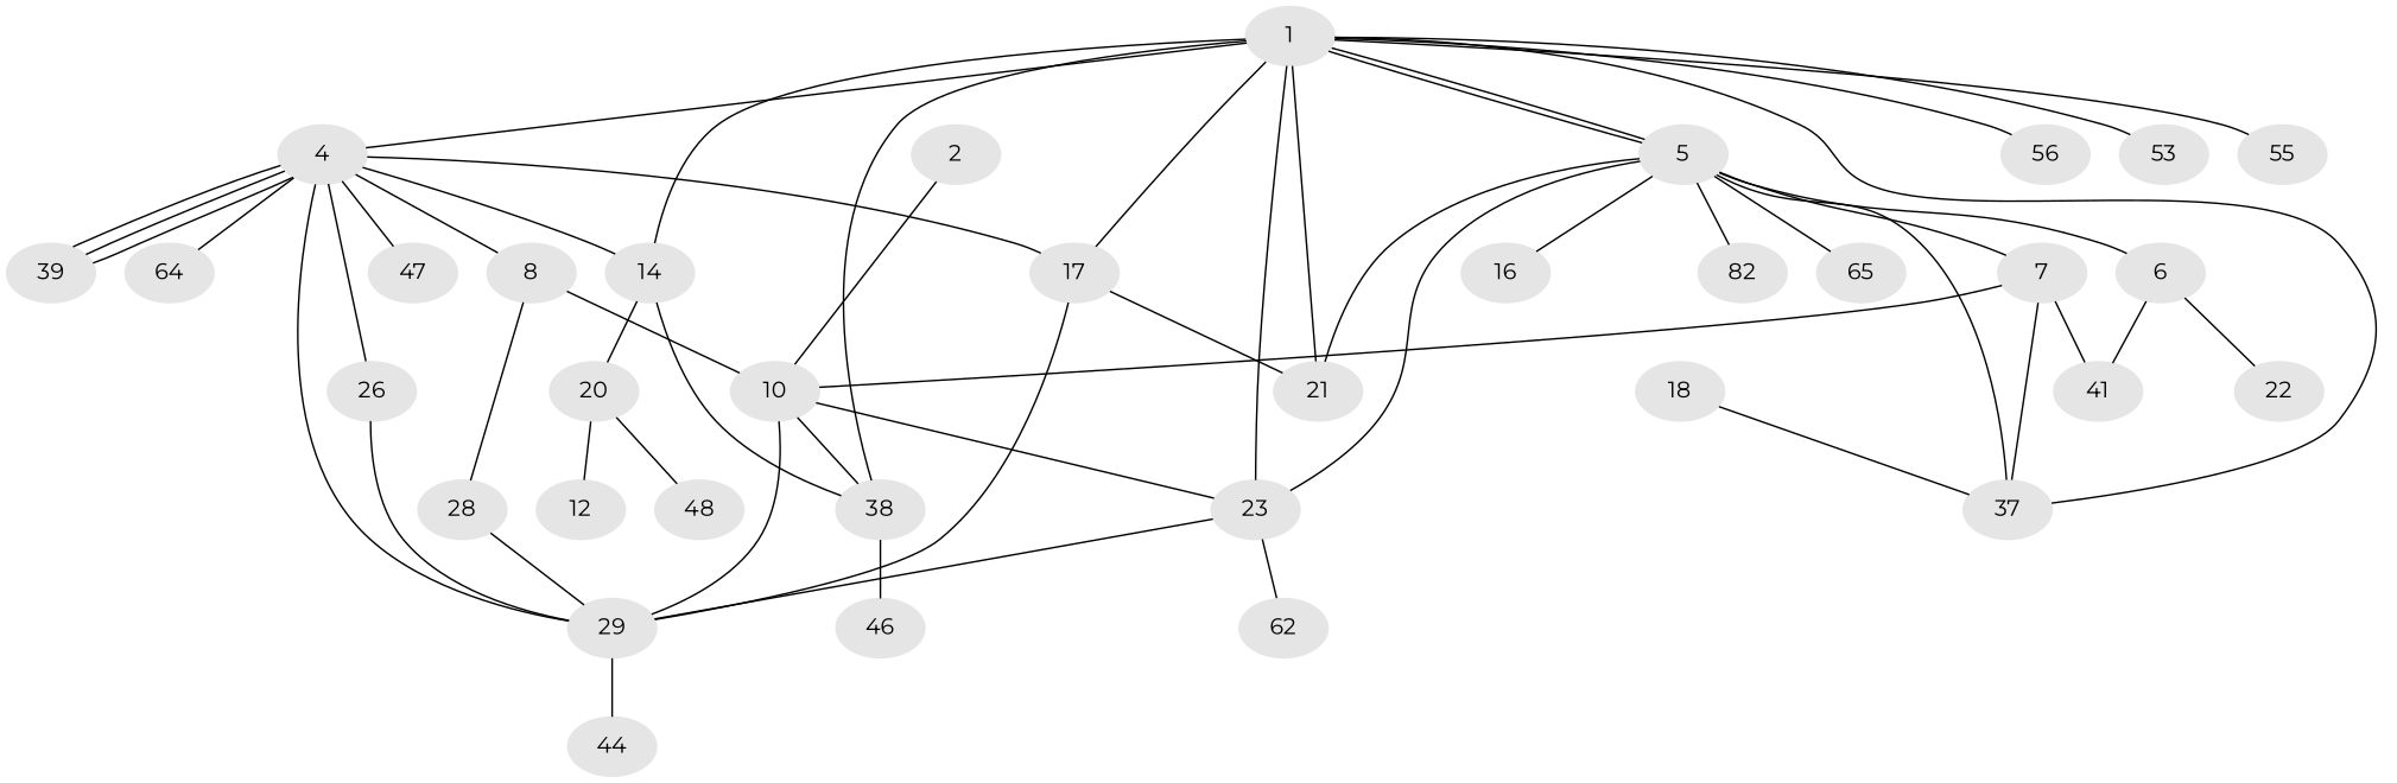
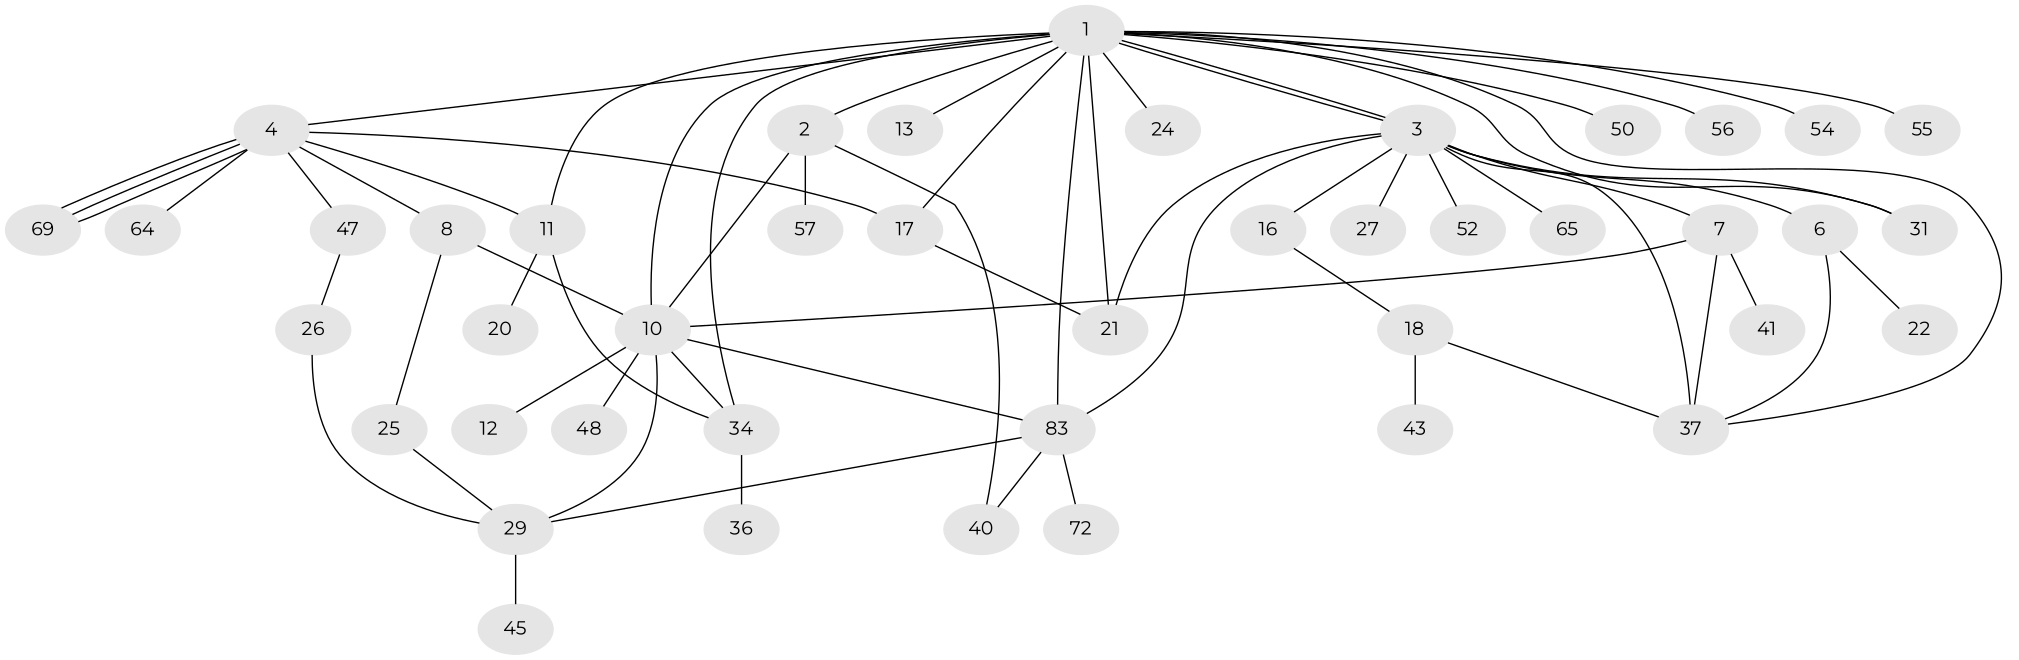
  graph {
    fontname=Montserrat
    node [color=gray90 fontname=Montserrat style=filled]
    edge [fontname=Montserrat]
    1 [super="+3"]
    2 [super="+36"]
    4 [super="+49"]
-   5 [super="+33"]
+   5 [super="+33" label=3]
    10 [super="+59"]
-   11 [super="+19" label=14]
+   11 [super="+19"]
+   13
    17 [super="+30"]
    21
-   23 [super="+28"]
-   34 [super="+42" label=38]
+   23 [super="+28" label=83]
+   24
+   31
+   34 [super="+42"]
    37 [super="+60"]
+   50
    n16 [label=56]
-   53
+   53 [label=54]
    55
+   40 [super="+54"]
+   57
    8 [super="+14"]
    26
    29 [super="+32"]
-   39
+   39 [label=69]
    47
    n26 [label=64]
    6 [super="+35"]
    7 [super="+44"]
    n29 [label=65]
    16
-   52 [label=82]
+   27
+   52
    12 [super="+58"]
    48
    20
-   62
-   46 [super="+56"]
-   25 [label=28]
-   45 [label=44]
+   62 [label=72]
+   46 [super="+56" label=36]
+   25
+   45
    22
    41
    18
+   43
+   1 -- 2 [weight=2]
    1 -- 4
    1 -- 5
    1 -- 5
+   1 -- 10
    1 -- 11
+   1 -- 13
    1 -- 17
    1 -- 21
    1 -- 23
+   1 -- 24
+   1 -- 31
    1 -- 34
    1 -- 37
+   1 -- 50
    1 -- n16
    1 -- 53
    1 -- 55
    2 -- 10
+   2 -- 40
+   2 -- 57
    4 -- 11
    4 -- 17
    4 -- 8
-   4 -- 26
-   4 -- 29
+   47 -- 26
    4 -- 39
    4 -- 39
    4 -- 39
    4 -- 47
    4 -- n26
    5 -- 21
    5 -- 23
+   5 -- 31
    5 -- 37
    5 -- 6
    5 -- 7 [weight=2]
    5 -- n29
    5 -- 16
+   5 -- 27
    5 -- 52
    10 -- 23
    10 -- 34
    10 -- 29
-   20 -- 12
-   20 -- 48
+   10 -- 12
+   10 -- 48
    11 -- 34
    11 -- 20
    17 -- 21
-   17 -- 29
+   23 -- 40
    23 -- 29
    23 -- 62
    34 -- 46
    8 -- 10
    8 -- 25
    26 -- 29
    29 -- 45
    6 -- 22
-   6 -- 41
+   6 -- 37
    7 -- 10
    7 -- 37
    7 -- 41
+   16 -- 18
    25 -- 29
    18 -- 37
+   18 -- 43
  }
